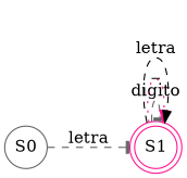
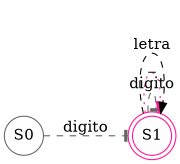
  digraph {
    rankdir=LR
    node [fixedsize=true]
    edge [color=gray40 style=dashed arrowhead=tee]
    S0 [shape=circle color=gray40]
    S1 [shape=doublecircle color=deeppink]
-   S0 -> S1 [label=letra]
+   S0 -> S1 [label=digito]
    S1 -> S1 [label=digito]
    S1 -> S1 [label=_ color=deeppink style=dotted arrowhead=normal]
    S1 -> S1 [label=letra color=black arrowhead=normal]
  }
